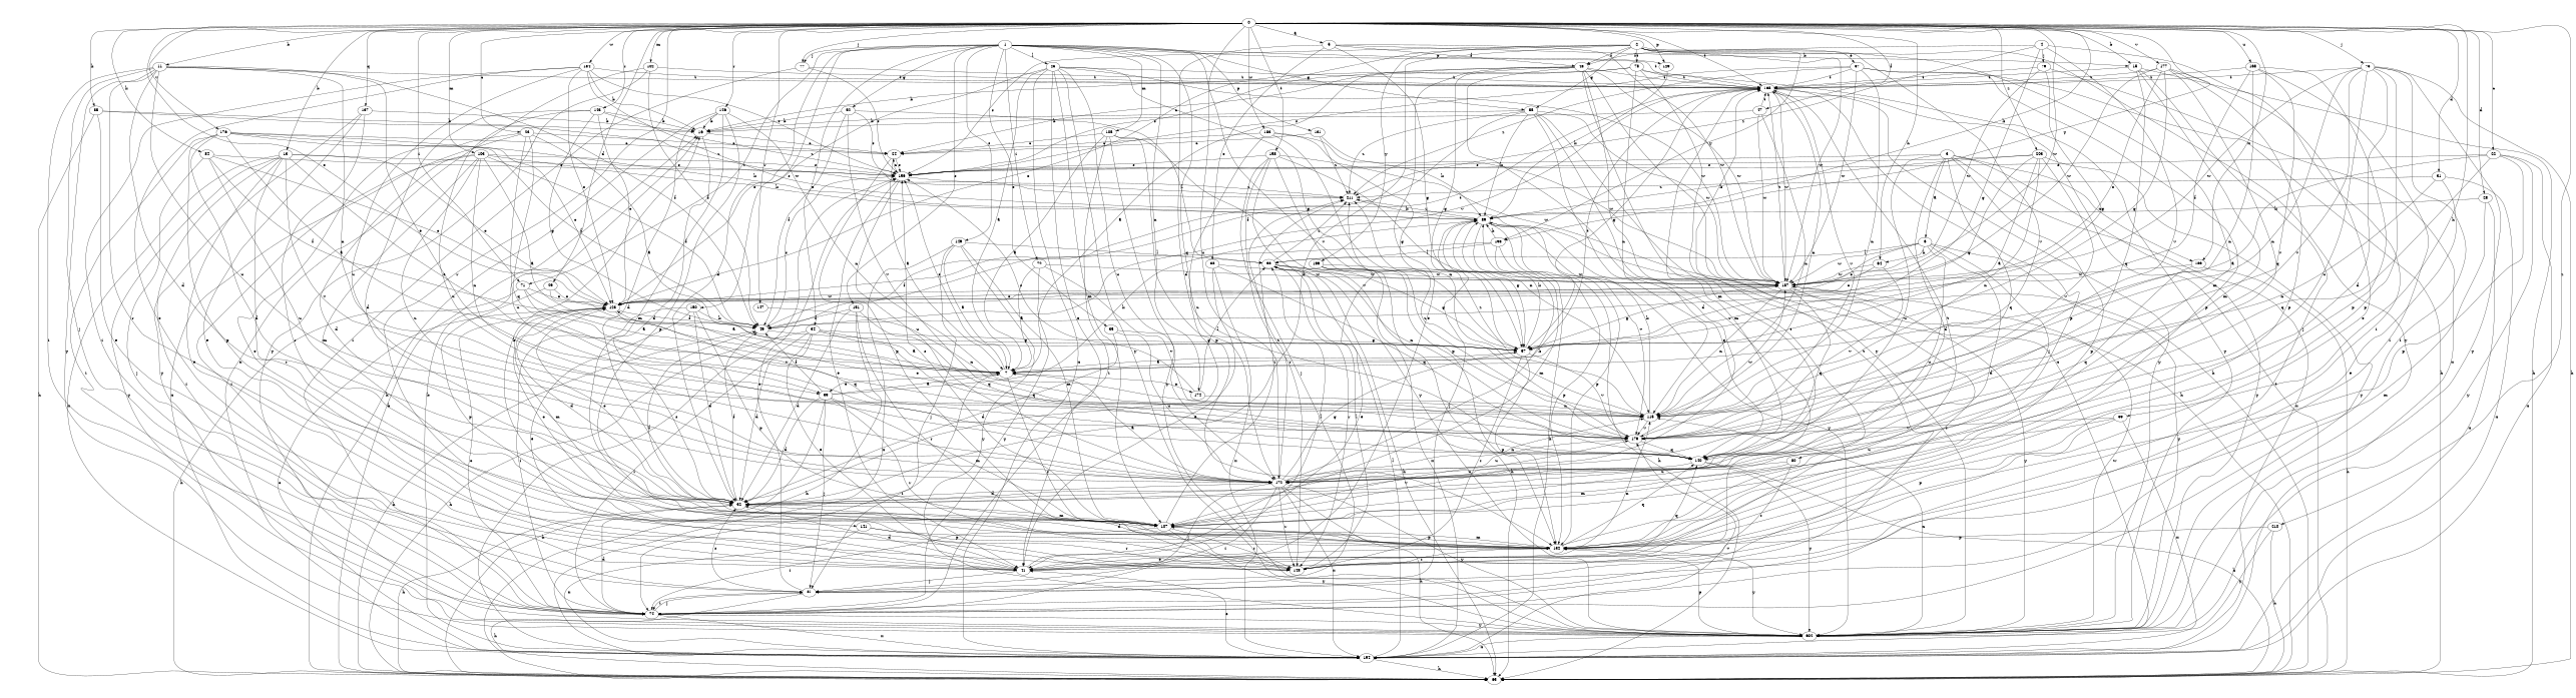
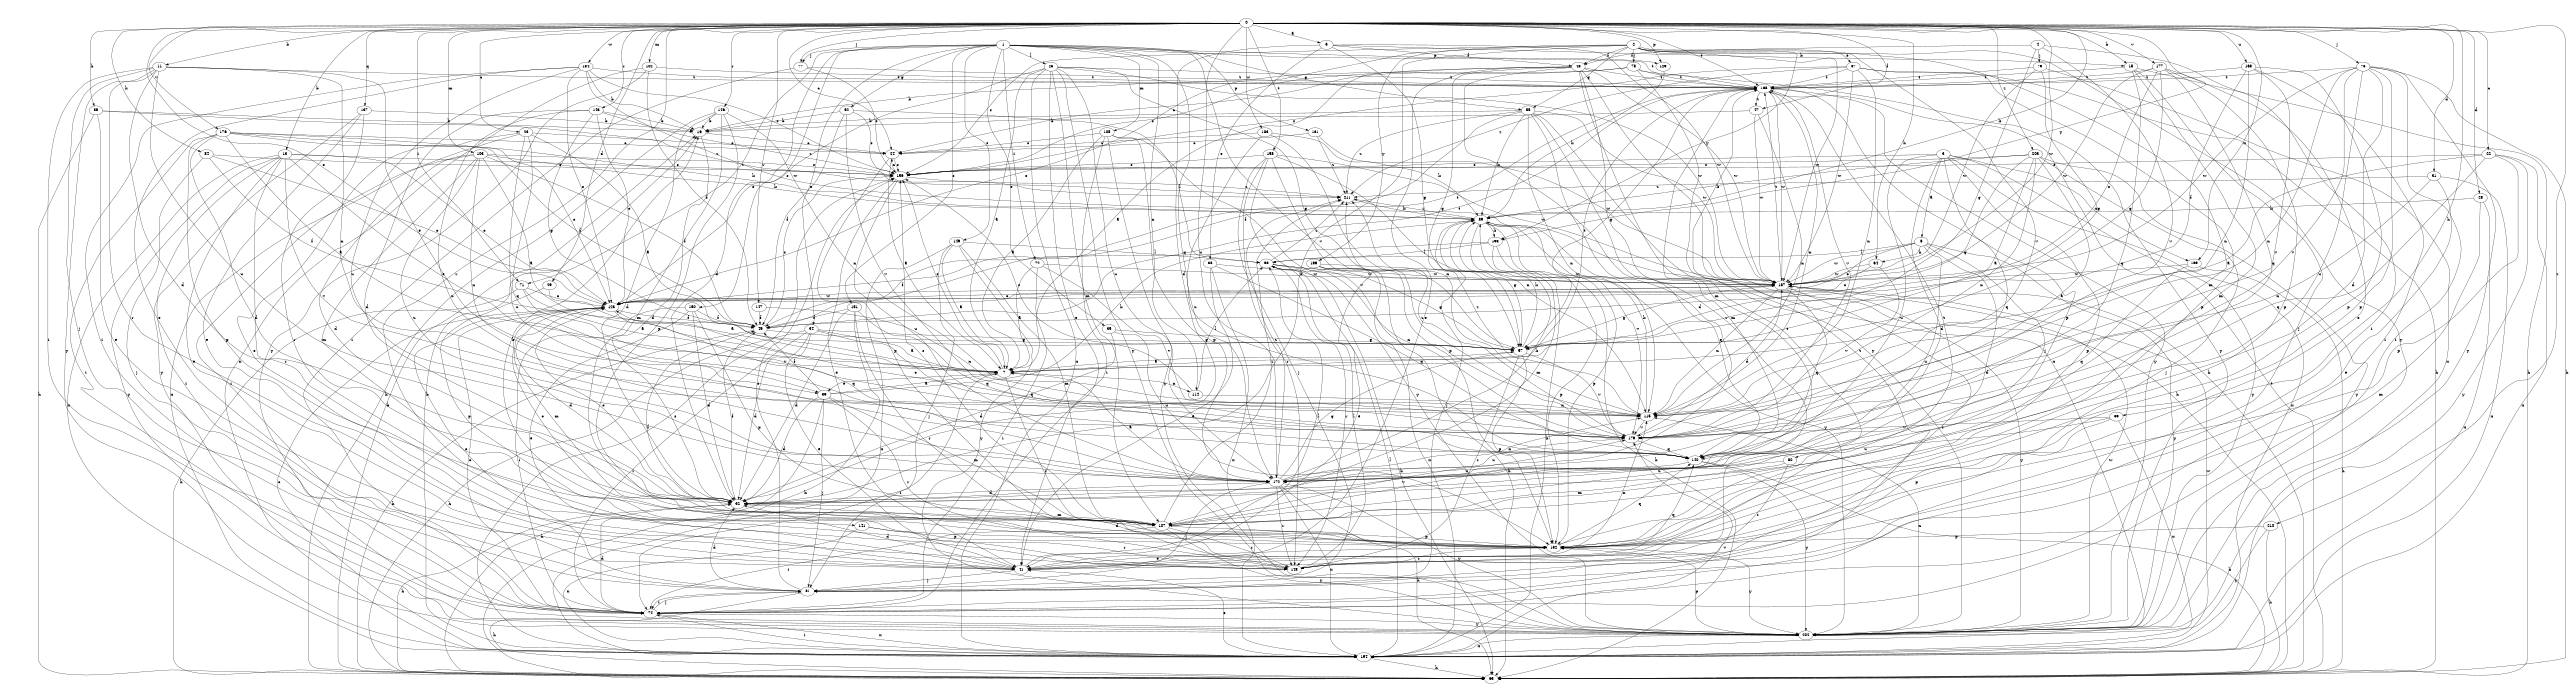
  strict digraph {
    0
    5
    11
    13
    15
    22
    23
    24
    28
    29
    31
    47
    59
    64
    71
    75
    77
    84
    85
    89
    102
    103
    123
    129
    137
    141
    143
    146
    147
    158
    165
    168
    172
    176
    177
    183
    184
    187
    189
    198
    203
    210
    32
    48
    57
    38
-   202 [label=602]
+   202
    74
    39
    148
    81
    115
    179
    156
    194
    41
    140
    107
    65
    132
    7
    211
    16
    49
    98
    1
    34
    35
    52
    55
    72
    n72 [label=25]
    105
-   114 [label=174]
+   114
    131
    149
    150
    151
    2
    37
    78
    199
    3
    6
    80
    4
    79
    0 -> 5 [label=a]
    0 -> 11 [label=b]
    0 -> 13 [label=b]
    0 -> 15 [label=b]
    0 -> 22 [label=c]
    0 -> 23 [label=c]
+   0 -> 24 [label=c]
    0 -> 28 [label=d]
    0 -> 29 [label=d]
    0 -> 31 [label=d]
    0 -> 47 [label=f]
    0 -> 59 [label=h]
    0 -> 64 [label=h]
    0 -> 71 [label=i]
    0 -> 75 [label=j]
    0 -> 77 [label=j]
    0 -> 84 [label=k]
    0 -> 85 [label=k]
    0 -> 89 [label=k]
    0 -> 102 [label=m]
    0 -> 103 [label=m]
    0 -> 123 [label=o]
    0 -> 129 [label=p]
    0 -> 137 [label=q]
    0 -> 141 [label=r]
    0 -> 143 [label=r]
    0 -> 146 [label=r]
    0 -> 147 [label=r]
    0 -> 158 [label=t]
    0 -> 165 [label=t]
    0 -> 168 [label=u]
    0 -> 172 [label=u]
    0 -> 176 [label=v]
    0 -> 177 [label=v]
    0 -> 183 [label=w]
    0 -> 184 [label=w]
    0 -> 187 [label=w]
    0 -> 189 [label=x]
    0 -> 198 [label=y]
    0 -> 203 [label=z]
    0 -> 210 [label=z]
    5 -> 15 [label=b]
    5 -> 187 [label=w]
    5 -> 32 [label=d]
    5 -> 48 [label=f]
    5 -> 57 [label=g]
    5 -> 38 [label=e]
    11 -> 165 [label=t]
    11 -> 172 [label=u]
    11 -> 32 [label=d]
    11 -> 202 [label=y]
    11 -> 74 [label=i]
    11 -> 39 [label=e]
    11 -> 148 [label=r]
    11 -> 81 [label=j]
    11 -> 115 [label=n]
    13 -> 123 [label=o]
    13 -> 202 [label=y]
    13 -> 74 [label=i]
    13 -> 39 [label=e]
    13 -> 148 [label=r]
    13 -> 179 [label=v]
    13 -> 156 [label=s]
    13 -> 194 [label=x]
    13 -> 41 [label=e]
    15 -> 165 [label=t]
    15 -> 81 [label=j]
    15 -> 140 [label=q]
    15 -> 107 [label=m]
    15 -> 65 [label=h]
    22 -> 202 [label=y]
    22 -> 156 [label=s]
    22 -> 194 [label=x]
    22 -> 140 [label=q]
    22 -> 132 [label=p]
    22 -> 7 [label=a]
    23 -> 24 [label=c]
    23 -> 172 [label=u]
    23 -> 194 [label=x]
    23 -> 41 [label=e]
    23 -> 140 [label=q]
    23 -> 7 [label=a]
    24 -> 156 [label=s]
    24 -> 132 [label=p]
    24 -> 7 [label=a]
    28 -> 89 [label=k]
    28 -> 81 [label=m]
    28 -> 194 [label=x]
    29 -> 132 [label=p]
    29 -> 7 [label=a]
    31 -> 115 [label=n]
    31 -> 194 [label=x]
    31 -> 41 [label=e]
    31 -> 211 [label=z]
-   47 -> 165 [label=t]
+   165 -> 47 [label=t]
    47 -> 187 [label=w]
    47 -> 115 [label=n]
    47 -> 16 [label=b]
    59 -> 172 [label=u]
    59 -> 179 [label=v]
    59 -> 194 [label=x]
    59 -> 132 [label=p]
    64 -> 123 [label=o]
    64 -> 187 [label=w]
    64 -> 179 [label=v]
    71 -> 123 [label=o]
    71 -> 179 [label=v]
    71 -> 65 [label=h]
    71 -> 7 [label=a]
    75 -> 165 [label=t]
    75 -> 172 [label=u]
    75 -> 187 [label=w]
    75 -> 32 [label=d]
    75 -> 202 [label=y]
    75 -> 74 [label=i]
    75 -> 115 [label=n]
    75 -> 179 [label=v]
    75 -> 65 [label=h]
    75 -> 132 [label=p]
    77 -> 165 [label=t]
    77 -> 74 [label=i]
    77 -> 156 [label=s]
    84 -> 123 [label=o]
-   84 -> 172 [label=u]
    84 -> 81 [label=j]
    84 -> 156 [label=s]
    84 -> 49 [label=f]
    85 -> 41 [label=e]
    85 -> 65 [label=h]
    85 -> 211 [label=z]
    85 -> 16 [label=b]
    89 -> 57 [label=g]
    89 -> 202 [label=y]
    89 -> 81 [label=j]
    89 -> 179 [label=v]
    89 -> 140 [label=q]
    89 -> 107 [label=m]
    89 -> 132 [label=p]
    89 -> 211 [label=z]
    102 -> 165 [label=t]
    102 -> 202 [label=y]
    102 -> 194 [label=x]
    102 -> 49 [label=f]
    103 -> 89 [label=k]
    103 -> 172 [label=u]
    103 -> 32 [label=d]
    103 -> 74 [label=i]
    103 -> 115 [label=n]
    103 -> 156 [label=s]
    103 -> 107 [label=m]
    103 -> 7 [label=a]
    103 -> 49 [label=f]
    123 -> 165 [label=t]
    123 -> 187 [label=w]
    123 -> 32 [label=d]
    123 -> 140 [label=q]
    123 -> 107 [label=m]
    123 -> 49 [label=f]
    129 -> 89 [label=k]
    137 -> 202 [label=y]
    137 -> 148 [label=r]
    137 -> 41 [label=e]
    137 -> 16 [label=b]
    141 -> 148 [label=r]
    141 -> 194 [label=x]
    141 -> 132 [label=p]
    143 -> 123 [label=o]
    143 -> 172 [label=u]
    143 -> 32 [label=d]
    143 -> 57 [label=g]
    143 -> 211 [label=z]
    143 -> 16 [label=b]
    146 -> 32 [label=d]
    146 -> 115 [label=n]
    146 -> 107 [label=m]
    146 -> 65 [label=h]
    146 -> 132 [label=p]
    146 -> 16 [label=b]
    147 -> 115 [label=n]
-   11 -> 49 [label=f]
+   147 -> 49 [label=f]
    158 -> 187 [label=w]
    158 -> 202 [label=y]
    158 -> 148 [label=r]
    158 -> 81 [label=j]
    158 -> 115 [label=n]
    158 -> 156 [label=s]
    158 -> 132 [label=p]
    165 -> 187 [label=w]
    165 -> 57 [label=g]
    165 -> 202 [label=y]
    165 -> 115 [label=n]
    165 -> 179 [label=v]
    165 -> 132 [label=p]
    168 -> 165 [label=t]
    168 -> 74 [label=i]
    168 -> 115 [label=n]
    168 -> 179 [label=v]
    168 -> 132 [label=p]
    168 -> 49 [label=f]
    172 -> 89 [label=k]
    172 -> 32 [label=d]
    172 -> 57 [label=g]
    172 -> 202 [label=y]
    172 -> 148 [label=r]
    172 -> 81 [label=j]
    172 -> 115 [label=n]
    172 -> 194 [label=x]
    172 -> 65 [label=h]
    172 -> 7 [label=a]
    172 -> 211 [label=z]
    176 -> 24 [label=c]
    176 -> 89 [label=k]
    176 -> 123 [label=o]
    176 -> 32 [label=d]
    176 -> 74 [label=i]
    176 -> 132 [label=p]
    176 -> 7 [label=a]
    176 -> 49 [label=f]
    177 -> 123 [label=o]
    177 -> 165 [label=t]
    177 -> 187 [label=w]
    177 -> 57 [label=g]
    177 -> 41 [label=e]
    177 -> 140 [label=q]
    177 -> 132 [label=p]
    183 -> 24 [label=c]
    183 -> 89 [label=k]
    183 -> 172 [label=u]
-   183 -> 57 [label=g]
    183 -> 115 [label=n]
    184 -> 123 [label=o]
    184 -> 165 [label=t]
    184 -> 172 [label=u]
    184 -> 187 [label=w]
    184 -> 74 [label=i]
    184 -> 156 [label=s]
    184 -> 41 [label=e]
    184 -> 16 [label=b]
    187 -> 123 [label=o]
    187 -> 165 [label=t]
    187 -> 57 [label=g]
    187 -> 202 [label=y]
    187 -> 148 [label=r]
    187 -> 115 [label=n]
    187 -> 140 [label=q]
    189 -> 187 [label=w]
    189 -> 140 [label=q]
    189 -> 65 [label=h]
-   198 -> 89 [label=k]
+   89 -> 198 [label=k]
    198 -> 65 [label=h]
    198 -> 132 [label=p]
    198 -> 49 [label=f]
    198 -> 98 [label=l]
    203 -> 89 [label=k]
    203 -> 57 [label=g]
    203 -> 202 [label=y]
+   203 -> 81 [label=j]
    203 -> 115 [label=n]
-   203 -> 179 [label=v]
+   203 -> 179 [label=a]
    203 -> 156 [label=s]
    203 -> 7 [label=a]
    210 -> 202 [label=y]
    210 -> 65 [label=h]
    210 -> 132 [label=p]
    32 -> 123 [label=o]
    32 -> 107 [label=m]
    32 -> 65 [label=h]
    32 -> 49 [label=f]
    48 -> 165 [label=t]
    48 -> 187 [label=w]
    48 -> 57 [label=g]
    48 -> 202 [label=y]
    48 -> 148 [label=r]
    48 -> 156 [label=s]
    48 -> 41 [label=e]
    48 -> 107 [label=m]
    48 -> 65 [label=h]
    48 -> 7 [label=a]
    57 -> 89 [label=k]
    57 -> 148 [label=r]
    57 -> 179 [label=v]
    57 -> 132 [label=p]
    57 -> 7 [label=a]
    38 -> 187 [label=w]
    38 -> 194 [label=x]
    38 -> 41 [label=e]
    38 -> 140 [label=q]
    202 -> 187 [label=w]
    202 -> 115 [label=n]
    202 -> 194 [label=x]
    202 -> 132 [label=p]
    74 -> 123 [label=o]
    74 -> 165 [label=t]
    74 -> 32 [label=d]
    74 -> 202 [label=y]
    74 -> 81 [label=j]
    74 -> 194 [label=x]
    39 -> 89 [label=k]
    39 -> 32 [label=d]
    39 -> 148 [label=r]
    39 -> 81 [label=j]
    39 -> 107 [label=m]
    39 -> 65 [label=h]
    39 -> 7 [label=a]
    39 -> 49 [label=f]
    148 -> 98 [label=l]
-   29 -> 123 [label=o]
-   81 -> 32 [label=s]
+   81 -> 123 [label=o]
+   81 -> 32 [label=d]
    81 -> 74 [label=i]
    81 -> 156 [label=s]
    81 -> 65 [label=h]
    115 -> 89 [label=k]
    115 -> 179 [label=v]
    115 -> 211 [label=z]
    179 -> 123 [label=o]
    179 -> 172 [label=u]
-   179 -> 187 [label=w]
+   179 -> 187 [label=d]
    179 -> 140 [label=q]
    179 -> 211 [label=z]
    156 -> 24 [label=c]
    156 -> 172 [label=u]
    156 -> 41 [label=e]
    156 -> 211 [label=z]
    194 -> 89 [label=k]
    194 -> 123 [label=o]
-   172 -> 74 [label=i]
+   194 -> 187 [label=w]
+   194 -> 74 [label=i]
    194 -> 179 [label=v]
    194 -> 156 [label=s]
    194 -> 41 [label=e]
    194 -> 65 [label=h]
    194 -> 16 [label=b]
    194 -> 98 [label=l]
    41 -> 165 [label=t]
    41 -> 32 [label=d]
    41 -> 81 [label=j]
    41 -> 115 [label=n]
    41 -> 140 [label=q]
    41 -> 98 [label=l]
    140 -> 172 [label=u]
    140 -> 202 [label=y]
    140 -> 65 [label=h]
    107 -> 123 [label=o]
    107 -> 202 [label=y]
    107 -> 74 [label=i]
    107 -> 148 [label=r]
    107 -> 179 [label=v]
    107 -> 156 [label=s]
    107 -> 132 [label=p]
    107 -> 211 [label=z]
    107 -> 49 [label=f]
    65 -> 165 [label=t]
    65 -> 16 [label=b]
    132 -> 165 [label=t]
    132 -> 32 [label=d]
    132 -> 202 [label=y]
    132 -> 148 [label=r]
    132 -> 41 [label=e]
    132 -> 140 [label=q]
-   132 -> 107 [label=m]
    132 -> 16 [label=b]
    7 -> 165 [label=t]
    7 -> 74 [label=i]
    7 -> 39 [label=e]
    7 -> 148 [label=r]
    7 -> 156 [label=s]
    7 -> 114 [label=n]
    211 -> 89 [label=k]
    16 -> 24 [label=c]
    16 -> 32 [label=d]
-   49 -> 165 [label=v]
+   49 -> 165 [label=t]
    49 -> 57 [label=g]
    49 -> 156 [label=s]
    49 -> 65 [label=h]
    98 -> 187 [label=w]
    98 -> 57 [label=g]
    98 -> 148 [label=r]
    98 -> 115 [label=n]
    98 -> 65 [label=h]
    98 -> 211 [label=z]
    1 -> 71 [label=i]
    1 -> 77 [label=j]
    1 -> 129 [label=p]
    1 -> 165 [label=t]
    1 -> 32 [label=d]
    1 -> 179 [label=v]
    1 -> 140 [label=q]
    1 -> 34 [label=e]
    1 -> 35 [label=e]
    1 -> 52 [label=g]
    1 -> 55 [label=g]
    1 -> 72 [label=i]
    1 -> n72 [label=l]
    1 -> 105 [label=m]
    1 -> 114 [label=n]
    1 -> 131 [label=p]
    1 -> 149 [label=s]
    1 -> 150 [label=s]
    1 -> 151 [label=s]
    34 -> 32 [label=d]
    34 -> 57 [label=g]
    34 -> 74 [label=i]
    34 -> 41 [label=e]
    34 -> 140 [label=q]
    34 -> 65 [label=h]
    34 -> 7 [label=a]
    35 -> 172 [label=u]
    35 -> 32 [label=d]
    35 -> 57 [label=g]
    52 -> 179 [label=v]
    52 -> 156 [label=s]
    52 -> 16 [label=b]
    52 -> 49 [label=f]
    52 -> 98 [label=l]
    55 -> 89 [label=k]
    55 -> 187 [label=w]
    55 -> 32 [label=d]
    55 -> 107 [label=m]
    55 -> 65 [label=h]
    55 -> 211 [label=z]
    55 -> 16 [label=b]
    55 -> 49 [label=f]
    72 -> 187 [label=w]
-   72 -> 74 [label=y]
+   72 -> 74 [label=i]
    72 -> 179 [label=v]
    72 -> 7 [label=a]
    n72 -> 123 [label=o]
    n72 -> 165 [label=t]
    n72 -> 172 [label=u]
    n72 -> 187 [label=w]
    n72 -> 57 [label=g]
    n72 -> 202 [label=y]
    n72 -> 194 [label=x]
    n72 -> 41 [label=e]
    n72 -> 107 [label=m]
    n72 -> 7 [label=a]
    105 -> 24 [label=c]
    105 -> 202 [label=y]
    105 -> 74 [label=i]
    105 -> 179 [label=v]
    105 -> 132 [label=p]
    105 -> 7 [label=a]
    114 -> 115 [label=n]
    114 -> 156 [label=s]
    114 -> 98 [label=l]
    131 -> 24 [label=c]
    131 -> 187 [label=w]
    131 -> 211 [label=z]
    149 -> 202 [label=y]
    149 -> 81 [label=j]
    149 -> 194 [label=x]
    149 -> 107 [label=m]
    149 -> 7 [label=a]
    149 -> 98 [label=l]
    150 -> 32 [label=d]
    150 -> 74 [label=i]
    150 -> 41 [label=e]
    150 -> 132 [label=p]
-   150 -> 49 [label=k]
+   150 -> 49 [label=f]
    151 -> 32 [label=d]
    151 -> 148 [label=r]
    151 -> 140 [label=q]
    151 -> 65 [label=h]
    151 -> 49 [label=f]
    2 -> 123 [label=o]
    2 -> 187 [label=w]
    2 -> 198 [label=y]
    2 -> 32 [label=d]
    2 -> 48 [label=f]
    2 -> 202 [label=y]
    2 -> 179 [label=v]
    2 -> 156 [label=s]
    2 -> 107 [label=m]
    2 -> 55 [label=g]
    2 -> 37 [label=e]
-   2 -> 78 [label=t]
+   2 -> 78 [label=j]
    2 -> 199 [label=y]
    37 -> 165 [label=t]
    37 -> 187 [label=w]
    37 -> 115 [label=n]
    37 -> 156 [label=s]
    37 -> 65 [label=h]
    37 -> 132 [label=p]
    37 -> 211 [label=z]
    78 -> 24 [label=c]
    78 -> 165 [label=t]
    78 -> 202 [label=y]
-   78 -> 115 [label=n]
+   55 -> 115 [label=n]
    78 -> 194 [label=x]
    78 -> 16 [label=b]
    199 -> 187 [label=w]
    199 -> 194 [label=x]
    199 -> 41 [label=e]
    199 -> 65 [label=h]
    3 -> 172 [label=u]
    3 -> 189 [label=x]
    3 -> 32 [label=d]
    3 -> 202 [label=y]
    3 -> 156 [label=s]
    3 -> 194 [label=x]
    3 -> 140 [label=q]
    3 -> 132 [label=p]
    3 -> 6 [label=a]
    6 -> 64 [label=h]
    6 -> 123 [label=o]
    6 -> 172 [label=u]
    6 -> 187 [label=w]
    6 -> 32 [label=d]
    6 -> 202 [label=y]
    6 -> 98 [label=l]
    6 -> 80 [label=j]
    80 -> 172 [label=u]
    80 -> 148 [label=r]
    80 -> 107 [label=m]
    4 -> 48 [label=f]
    4 -> 57 [label=g]
    4 -> 74 [label=i]
    4 -> 179 [label=v]
-   4 -> 211 [label=z]
    4 -> 79 [label=j]
    79 -> 165 [label=t]
    79 -> 187 [label=w]
    79 -> 57 [label=g]
    79 -> 194 [label=x]
  }
